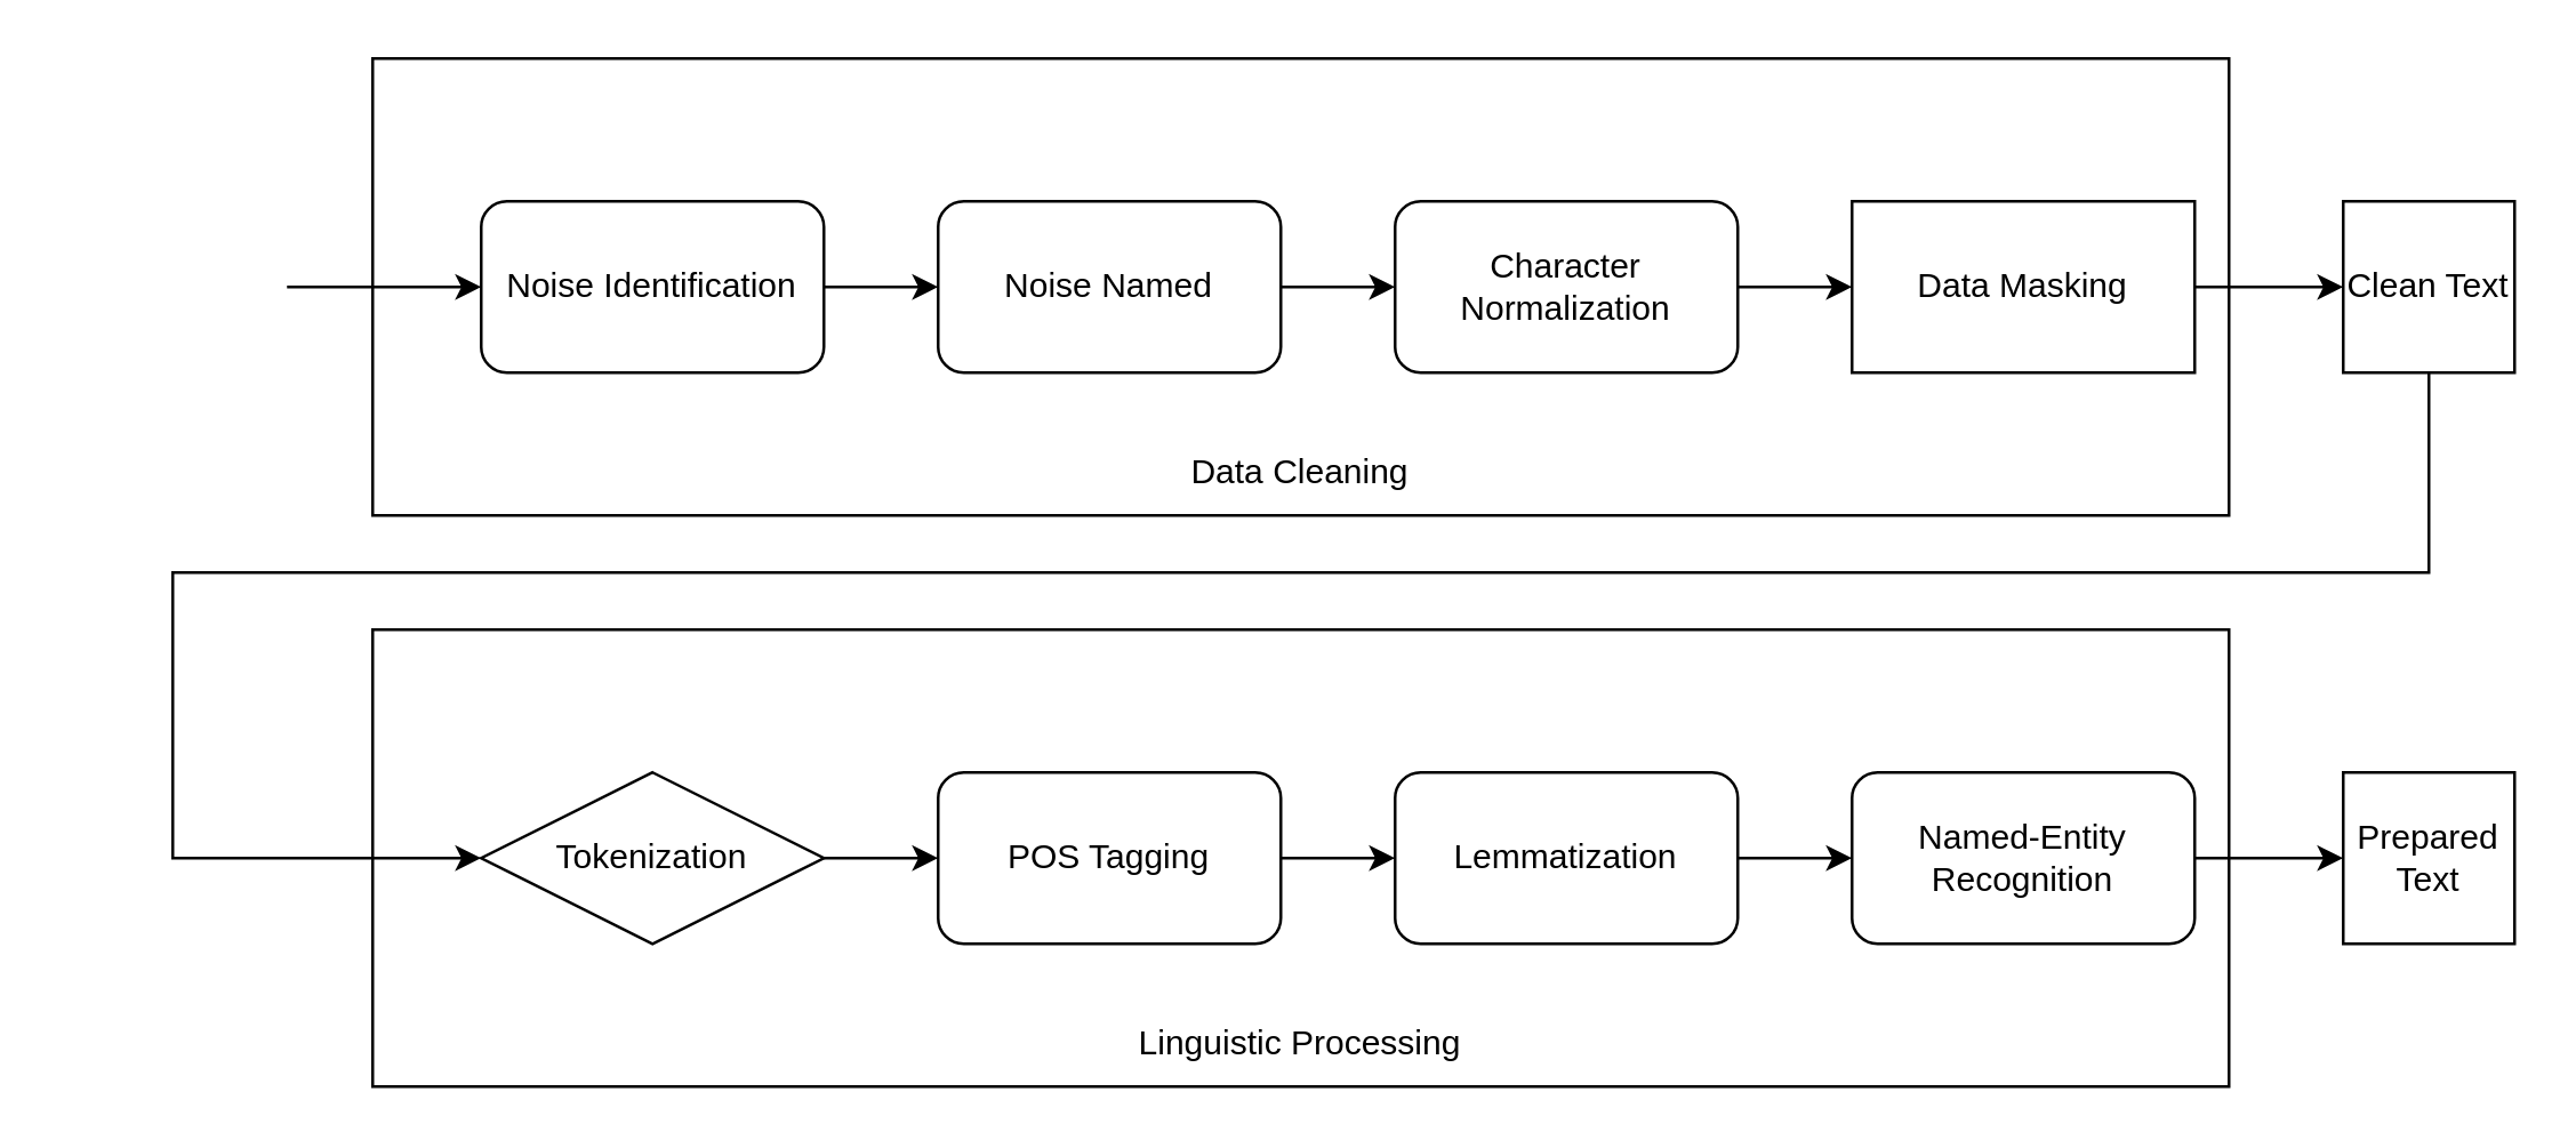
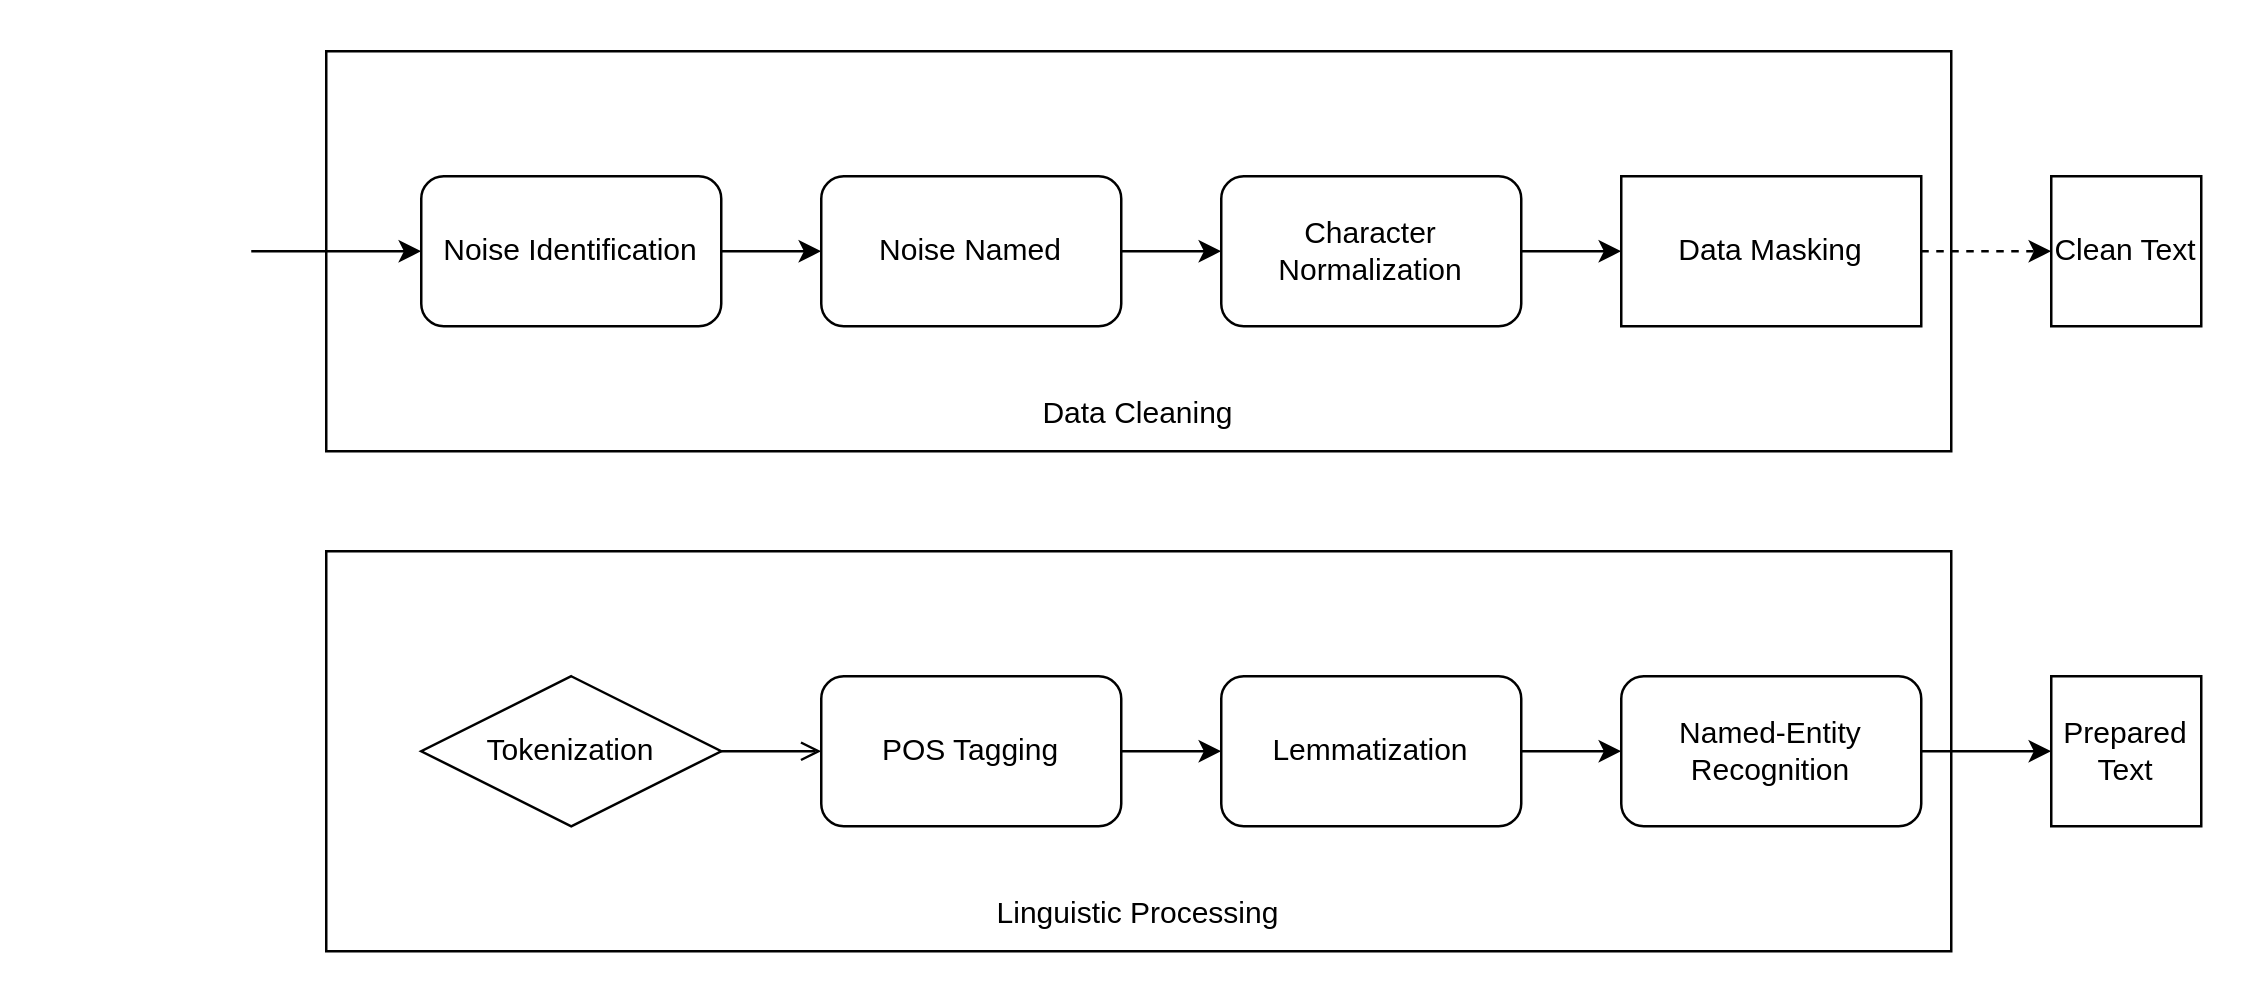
  <mxCell id="0" />
  <mxCell id="1" parent="0" />
  <mxCell id="2" value="" style="rounded=0;whiteSpace=wrap;html=1;fillColor=none;" vertex="1" parent="1"><mxGeometry x="130" y="220" width="650" height="160" as="geometry" /></mxCell>
  <mxCell id="3" value="" style="rounded=0;whiteSpace=wrap;html=1;fillColor=none;" vertex="1" parent="1"><mxGeometry x="130" y="20" width="650" height="160" as="geometry" /></mxCell>
  <mxCell id="4" value="" style="shape=image;html=1;verticalAlign=top;verticalLabelPosition=bottom;labelBackgroundColor=#ffffff;imageAspect=0;aspect=fixed;image=https://cdn4.iconfinder.com/data/icons/file-extension-names-vol-8/512/24-128.png" vertex="1" parent="1"><mxGeometry x="20" y="60" width="80" height="80" as="geometry" /></mxCell>
  <mxCell id="5" value="" style="endArrow=classic;html=1;rounded=0;exitX=1;exitY=0.5;exitDx=0;exitDy=0;entryX=0;entryY=0.5;entryDx=0;entryDy=0;" edge="1" parent="1" source="4" target="6"><mxGeometry width="50" height="50" relative="1" as="geometry"><mxPoint x="290" y="220" as="sourcePoint" /><mxPoint x="240" y="124" as="targetPoint" /></mxGeometry></mxCell>
  <mxCell id="6" value="Noise Identification" style="rounded=1;whiteSpace=wrap;html=1;" vertex="1" parent="1"><mxGeometry x="168" y="70" width="120" height="60" as="geometry" /></mxCell>
  <mxCell id="7" value="Noise Named" style="rounded=1;whiteSpace=wrap;html=1;" vertex="1" parent="1"><mxGeometry x="328" y="70" width="120" height="60" as="geometry" /></mxCell>
  <mxCell id="8" value="Character Normalization" style="rounded=1;whiteSpace=wrap;html=1;" vertex="1" parent="1"><mxGeometry x="488" y="70" width="120" height="60" as="geometry" /></mxCell>
  <mxCell id="9" value="Data Masking" style="whiteSpace=wrap;html=1;rounded=0;" vertex="1" parent="1"><mxGeometry x="648" y="70" width="120" height="60" as="geometry" /></mxCell>
  <mxCell id="10" value="" style="endArrow=classic;html=1;rounded=0;exitX=1;exitY=0.5;exitDx=0;exitDy=0;entryX=0;entryY=0.5;entryDx=0;entryDy=0;" edge="1" parent="1" source="6" target="7"><mxGeometry width="50" height="50" relative="1" as="geometry"><mxPoint x="330" y="220" as="sourcePoint" /><mxPoint x="380" y="170" as="targetPoint" /></mxGeometry></mxCell>
  <mxCell id="11" value="" style="endArrow=classic;html=1;rounded=0;entryX=0;entryY=0.5;entryDx=0;entryDy=0;exitX=1;exitY=0.5;exitDx=0;exitDy=0;" edge="1" parent="1" source="7" target="8"><mxGeometry width="50" height="50" relative="1" as="geometry"><mxPoint x="390" y="230" as="sourcePoint" /><mxPoint x="440" y="180" as="targetPoint" /></mxGeometry></mxCell>
  <mxCell id="12" value="" style="endArrow=classic;html=1;rounded=0;exitX=1;exitY=0.5;exitDx=0;exitDy=0;entryX=0;entryY=0.5;entryDx=0;entryDy=0;" edge="1" parent="1" source="8" target="9"><mxGeometry width="50" height="50" relative="1" as="geometry"><mxPoint x="590" y="220" as="sourcePoint" /><mxPoint x="640" y="170" as="targetPoint" /></mxGeometry></mxCell>
  <mxCell id="13" value="Tokenization" style="rhombus;whiteSpace=wrap;html=1;" vertex="1" parent="1"><mxGeometry x="168" y="270" width="120" height="60" as="geometry" /></mxCell>
  <mxCell id="14" value="POS Tagging" style="rounded=1;whiteSpace=wrap;html=1;" vertex="1" parent="1"><mxGeometry x="328" y="270" width="120" height="60" as="geometry" /></mxCell>
  <mxCell id="15" value="Lemmatization" style="rounded=1;whiteSpace=wrap;html=1;" vertex="1" parent="1"><mxGeometry x="488" y="270" width="120" height="60" as="geometry" /></mxCell>
  <mxCell id="16" value="Named-Entity Recognition" style="rounded=1;whiteSpace=wrap;html=1;" vertex="1" parent="1"><mxGeometry x="648" y="270" width="120" height="60" as="geometry" /></mxCell>
- <mxCell id="17" value="" style="endArrow=classic;html=1;rounded=0;exitX=1;exitY=0.5;exitDx=0;exitDy=0;entryX=0;entryY=0.5;entryDx=0;entryDy=0;" edge="1" parent="1" source="13" target="14"><mxGeometry width="50" height="50" relative="1" as="geometry"><mxPoint x="400" y="460" as="sourcePoint" /><mxPoint x="450" y="410" as="targetPoint" /></mxGeometry></mxCell>
+ <mxCell id="17" value="" style="endArrow=open;html=1;rounded=0;exitX=1;exitY=0.5;exitDx=0;exitDy=0;entryX=0;entryY=0.5;entryDx=0;entryDy=0;" edge="1" parent="1" source="13" target="14"><mxGeometry width="50" height="50" relative="1" as="geometry"><mxPoint x="400" y="460" as="sourcePoint" /><mxPoint x="450" y="410" as="targetPoint" /></mxGeometry></mxCell>
  <mxCell id="18" value="" style="endArrow=classic;html=1;rounded=0;exitX=1;exitY=0.5;exitDx=0;exitDy=0;entryX=0;entryY=0.5;entryDx=0;entryDy=0;" edge="1" parent="1" source="14" target="15"><mxGeometry width="50" height="50" relative="1" as="geometry"><mxPoint x="570" y="460" as="sourcePoint" /><mxPoint x="620" y="410" as="targetPoint" /></mxGeometry></mxCell>
  <mxCell id="19" value="" style="endArrow=classic;html=1;rounded=0;exitX=1;exitY=0.5;exitDx=0;exitDy=0;entryX=0;entryY=0.5;entryDx=0;entryDy=0;" edge="1" parent="1" source="15" target="16"><mxGeometry width="50" height="50" relative="1" as="geometry"><mxPoint x="680" y="490" as="sourcePoint" /><mxPoint x="730" y="440" as="targetPoint" /></mxGeometry></mxCell>
  <mxCell id="20" value="Linguistic Processing" style="text;html=1;align=center;verticalAlign=middle;whiteSpace=wrap;rounded=0;" vertex="1" parent="1"><mxGeometry x="390" y="350" width="130" height="30" as="geometry" /></mxCell>
  <mxCell id="21" value="Data Cleaning" style="text;html=1;align=center;verticalAlign=middle;whiteSpace=wrap;rounded=0;" vertex="1" parent="1"><mxGeometry x="390" y="150" width="130" height="30" as="geometry" /></mxCell>
  <mxCell id="22" value="Clean Text" style="rounded=0;whiteSpace=wrap;html=1;" vertex="1" parent="1"><mxGeometry x="820" y="70" width="60" height="60" as="geometry" /></mxCell>
- <mxCell id="23" value="" style="endArrow=classic;html=1;rounded=0;exitX=1;exitY=0.5;exitDx=0;exitDy=0;entryX=0;entryY=0.5;entryDx=0;entryDy=0;" edge="1" parent="1" source="9" target="22"><mxGeometry width="50" height="50" relative="1" as="geometry"><mxPoint x="770" y="510" as="sourcePoint" /><mxPoint x="820" y="460" as="targetPoint" /></mxGeometry></mxCell>
- <mxCell id="24" value="" style="endArrow=classic;html=1;rounded=0;exitX=0.5;exitY=1;exitDx=0;exitDy=0;entryX=0;entryY=0.5;entryDx=0;entryDy=0;" edge="1" parent="1" source="22" target="13"><mxGeometry width="50" height="50" relative="1" as="geometry"><mxPoint x="850" y="420" as="sourcePoint" /><mxPoint x="900" y="370" as="targetPoint" /><Array as="points"><mxPoint x="850" y="200" /><mxPoint x="670" y="200" /><mxPoint x="370" y="200" /><mxPoint x="60" y="200" /><mxPoint x="60" y="260" /><mxPoint x="60" y="300" /></Array></mxGeometry></mxCell>
+ <mxCell id="23" value="" style="endArrow=classic;html=1;rounded=0;exitX=1;exitY=0.5;exitDx=0;exitDy=0;entryX=0;entryY=0.5;entryDx=0;entryDy=0;dashed=1;" edge="1" parent="1" source="9" target="22"><mxGeometry width="50" height="50" relative="1" as="geometry"><mxPoint x="770" y="510" as="sourcePoint" /><mxPoint x="820" y="460" as="targetPoint" /></mxGeometry></mxCell>
  <mxCell id="25" value="Prepared Text" style="rounded=0;whiteSpace=wrap;html=1;" vertex="1" parent="1"><mxGeometry x="820" y="270" width="60" height="60" as="geometry" /></mxCell>
  <mxCell id="26" value="" style="endArrow=classic;html=1;rounded=0;exitX=1;exitY=0.5;exitDx=0;exitDy=0;entryX=0;entryY=0.5;entryDx=0;entryDy=0;" edge="1" parent="1" source="16" target="25"><mxGeometry width="50" height="50" relative="1" as="geometry"><mxPoint x="820" y="440" as="sourcePoint" /><mxPoint x="870" y="390" as="targetPoint" /></mxGeometry></mxCell>
